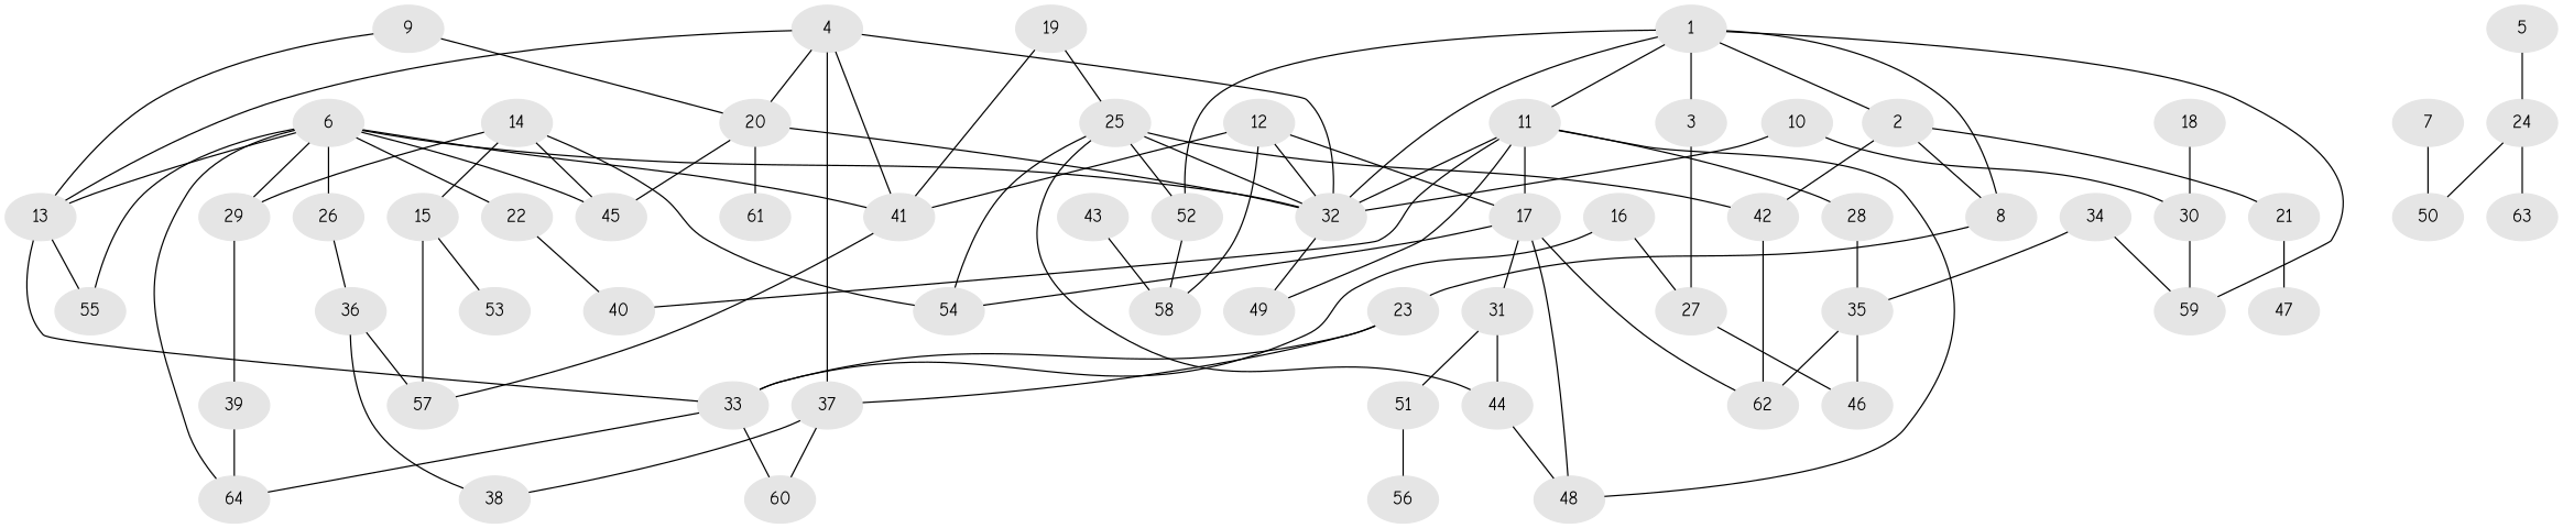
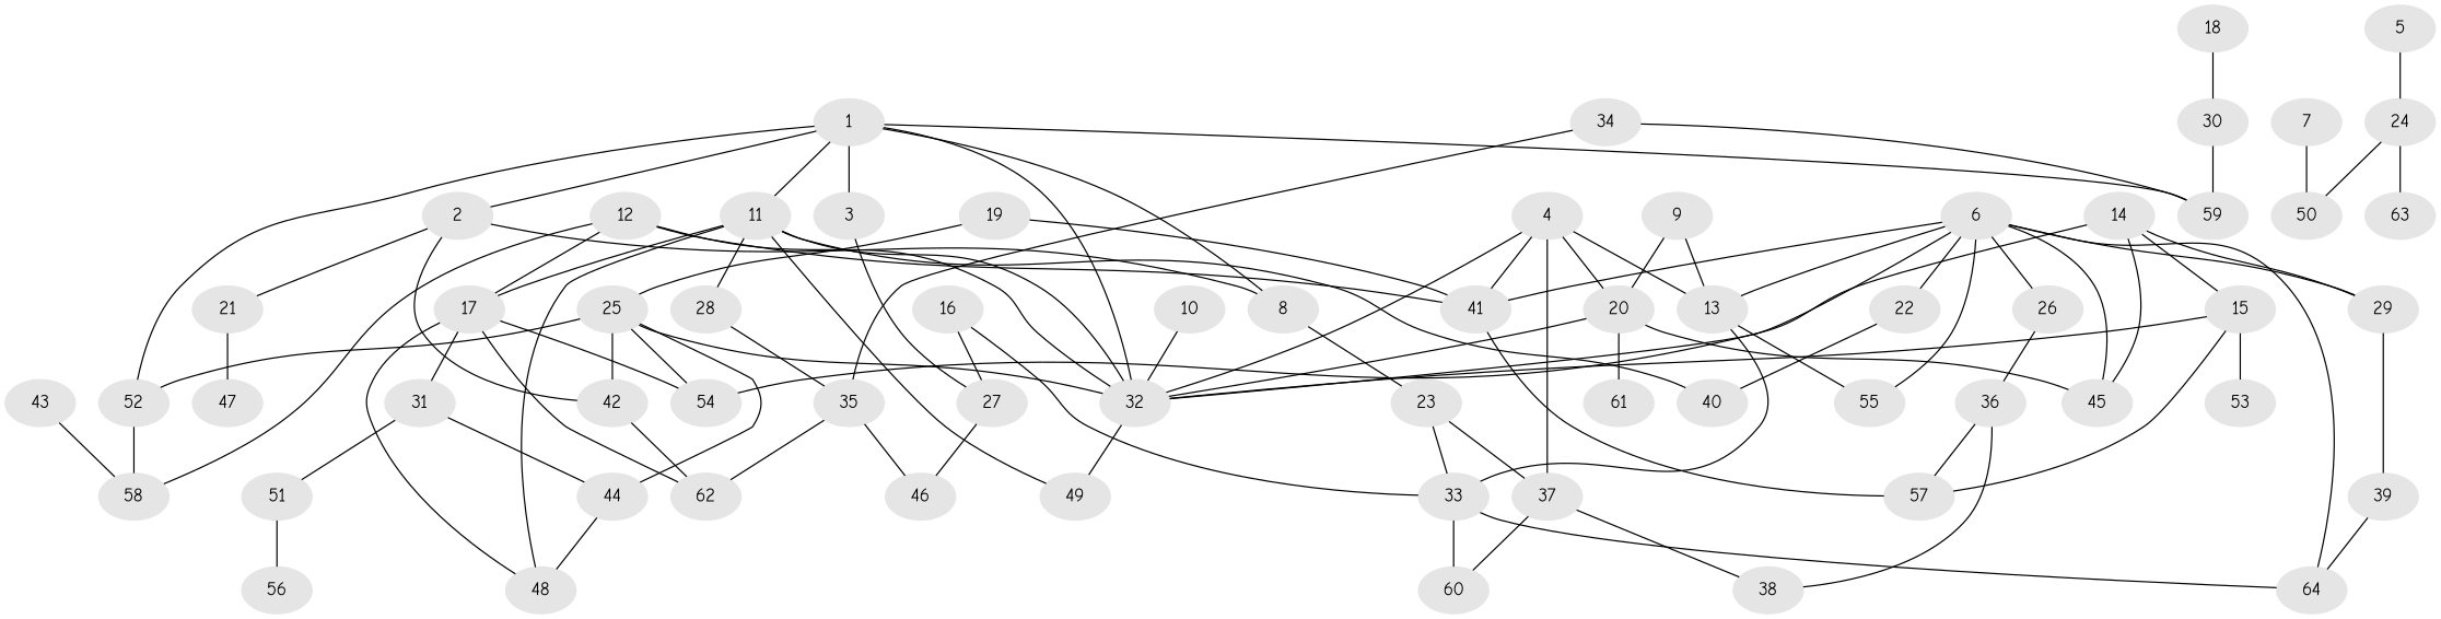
  graph {
    fontname="Comic Neue"
    node [color=gray90 fontname="Comic Neue" style=filled]
    edge [fontname="Comic Neue" weight=1.0]
    1
    2
    3
    8
    11
    32
    52
    59
    21
    42
    27
    23
    17
    28
    40
    48
    49
    58
    47
    62
    46
    4
    13
    20
    37
    41
    55
    33
    45
    61
    60
    38
    57
    5
    24
    50
    63
    6
    22
    26
    29
    64
    36
    39
    7
    9
    10
    30
    54
    31
    35
    12
    14
    15
    53
    16
    44
    51
    18
    19
    25
    56
    34
    43
    1 -- 2
    1 -- 3
    1 -- 8
    1 -- 11
    1 -- 32
    1 -- 52
    1 -- 59
    2 -- 8
    2 -- 21
    2 -- 42
    3 -- 27
    8 -- 23
    11 -- 32
    11 -- 17
    11 -- 28
    11 -- 40
    11 -- 48
    11 -- 49
    32 -- 49
    52 -- 58
    21 -- 47
    42 -- 62
    27 -- 46
    23 -- 37
    23 -- 33
    17 -- 48
    17 -- 62
    17 -- 54
    17 -- 31
    28 -- 35
    4 -- 32
    4 -- 13
    4 -- 20
    4 -- 37
    4 -- 41
    13 -- 55
    13 -- 33
    20 -- 32
    20 -- 45
    20 -- 61
    37 -- 60
    37 -- 38
    41 -- 57
    33 -- 60
    33 -- 64
    5 -- 24
    24 -- 50
    24 -- 63
    6 -- 32
    6 -- 13
    6 -- 41
    6 -- 55
    6 -- 45
    6 -- 22
    6 -- 26
    6 -- 29
    6 -- 64
    22 -- 40
    26 -- 36
    29 -- 39
    36 -- 38
    36 -- 57
    39 -- 64
    7 -- 50
    9 -- 13
    9 -- 20
    10 -- 32
-   10 -- 30
    30 -- 59
    31 -- 44
    31 -- 51
    35 -- 62
    35 -- 46
    12 -- 32
    12 -- 17
    12 -- 58
    12 -- 41
    14 -- 45
    14 -- 29
    14 -- 54
    14 -- 15
+   15 -- 32
    15 -- 57
    15 -- 53
    16 -- 27
    16 -- 33
    44 -- 48
    51 -- 56
    18 -- 30
    19 -- 41
    19 -- 25
    25 -- 32 [weight=2.0]
    25 -- 52
    25 -- 42
    25 -- 54
    25 -- 44
    34 -- 59
    34 -- 35
    43 -- 58
  }
